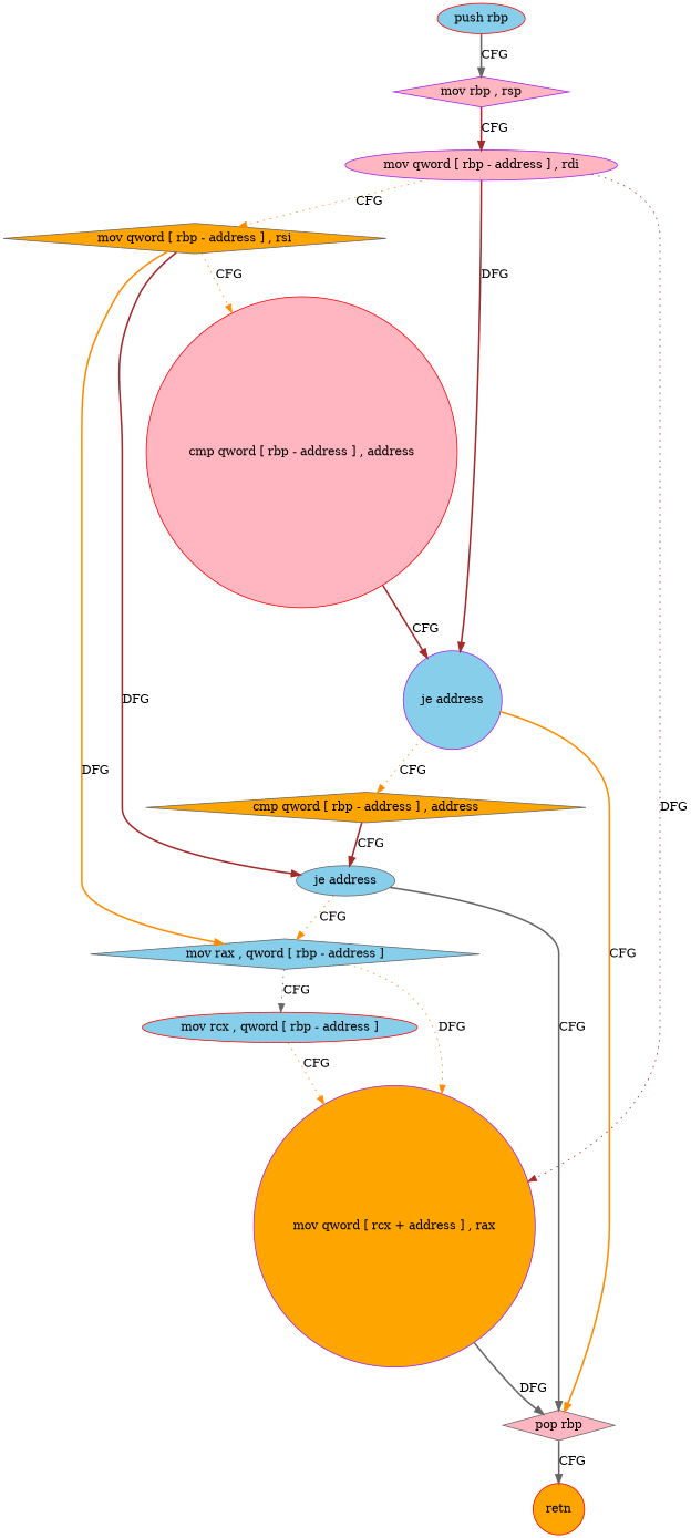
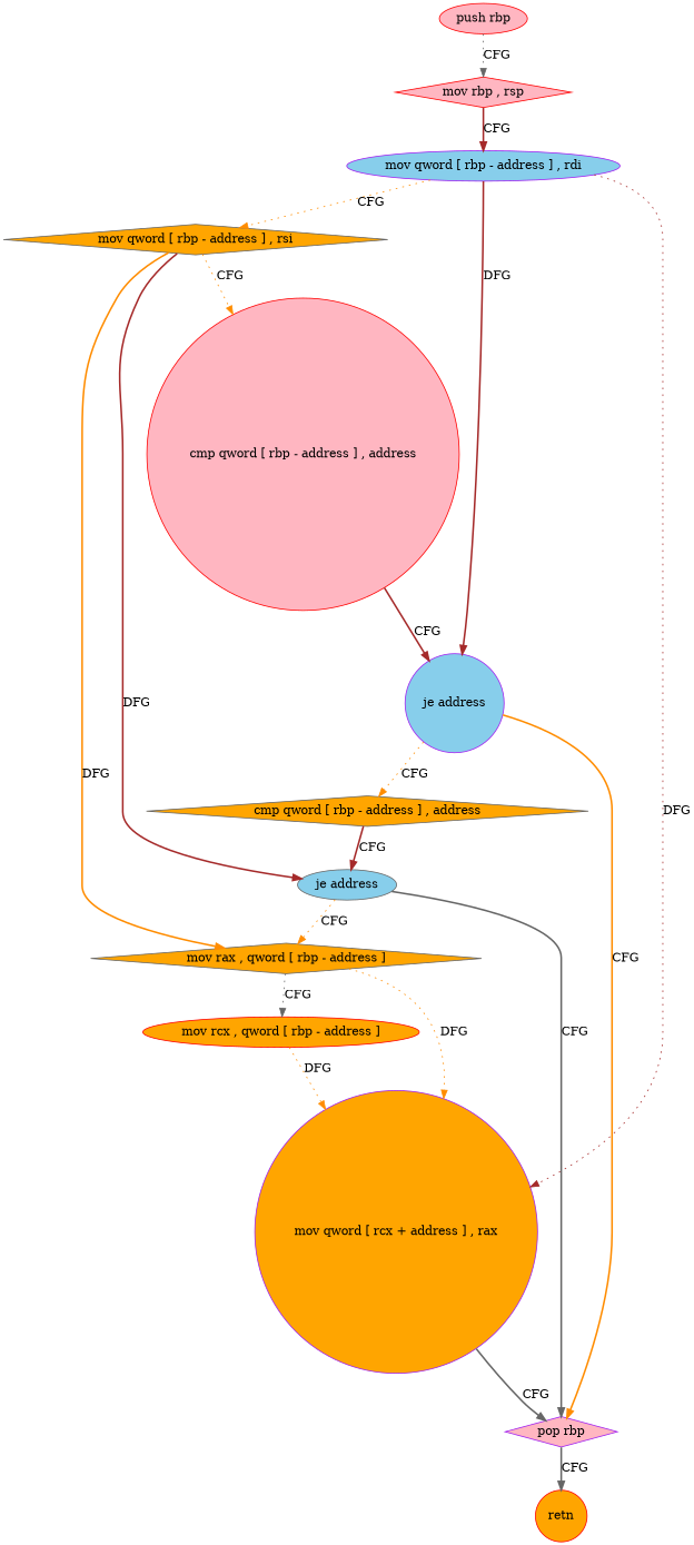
  digraph {
    node [color=red fillcolor=lightpink shape=diamond style=filled]
    edge [color=darkorange style=bold]
-   n1 [fillcolor=skyblue label="push rbp" shape=ellipse]
-   n2 [color=purple label="mov rbp , rsp"]
-   n3 [color=purple label="mov qword [ rbp - address ] , rdi" shape=ellipse]
+   n1 [label="push rbp" shape=ellipse]
+   n2 [label="mov rbp , rsp"]
+   n3 [color=purple fillcolor=skyblue label="mov qword [ rbp - address ] , rdi" shape=ellipse]
    n4 [color=gray40 fillcolor=orange label="mov qword [ rbp - address ] , rsi"]
    n5 [color=purple fillcolor=skyblue label="je address" shape=circle]
    n6 [color=purple fillcolor=orange label="mov qword [ rcx + address ] , rax" shape=circle]
    n7 [label="cmp qword [ rbp - address ] , address" shape=circle]
    n8 [color=gray40 fillcolor=skyblue label="je address" shape=ellipse]
-   n9 [color=gray40 fillcolor=skyblue label="mov rax , qword [ rbp - address ]"]
-   n10 [color=gray40 label="pop rbp"]
+   n9 [color=gray40 fillcolor=orange label="mov rax , qword [ rbp - address ]"]
+   n10 [color=purple label="pop rbp"]
    n11 [color=gray40 fillcolor=orange label="cmp qword [ rbp - address ] , address"]
-   n12 [fillcolor=skyblue label="mov rcx , qword [ rbp - address ]" shape=ellipse]
+   n12 [fillcolor=orange label="mov rcx , qword [ rbp - address ]" shape=ellipse]
    n13 [fillcolor=orange label=retn shape=circle]
-   n1 -> n2 [color=gray40 label=CFG]
+   n1 -> n2 [color=gray40 label=CFG style=dotted]
    n2 -> n3 [color=brown label=CFG]
    n3 -> n4 [label=CFG style=dotted]
    n3 -> n5 [color=brown label=DFG]
    n3 -> n6 [color=brown label=DFG style=dotted]
    n4 -> n7 [label=CFG style=dotted]
    n4 -> n8 [color=brown label=DFG]
    n4 -> n9 [label=DFG]
    n5 -> n10 [label=CFG]
    n5 -> n11 [label=CFG style=dotted]
-   n6 -> n10 [color=gray40 label=DFG]
+   n6 -> n10 [color=gray40 label=CFG]
    n7 -> n5 [color=brown label=CFG]
    n8 -> n9 [label=CFG style=dotted]
    n8 -> n10 [color=gray40 label=CFG]
    n9 -> n6 [label=DFG style=dotted]
    n9 -> n12 [color=gray40 label=CFG style=dotted]
    n10 -> n13 [color=gray40 label=CFG]
    n11 -> n8 [color=brown label=CFG]
-   n12 -> n6 [label=CFG style=dotted]
+   n12 -> n6 [label=DFG style=dotted]
  }
